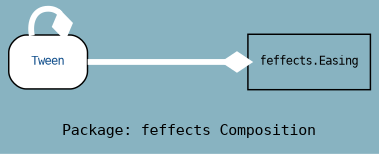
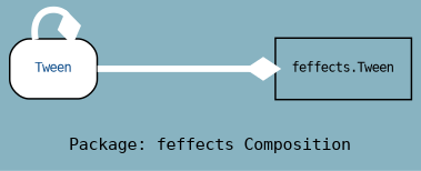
  digraph {
    bgcolor="#88B3C1"
    fontcolor=black
    fontname="DejaVu Sans Mono"
    fontsize=10
    label="Package: feffects Composition"
    rankdir=LR
    node [color=black fontname="DejaVu Sans Mono" fontsize=8 shape=record]
    edge [arrowhead=diamond arrowsize=1.25 color=white fontcolor=black fontname="DejaVu Sans Mono" fontsize=8 minlen=3 style="setlinewidth(4)"]
    n1 [fillcolor=white fontcolor="#104E8B" height=0.50 label="{Tween}" portPos=Tween style="rounded,filled" width=0.75]
-   "feffects.Easing" [fontcolor=black height=0.50 width=1.11]
+   "feffects.Easing" [fontcolor=black height=0.50 width=1.11 label="feffects.Tween"]
    n1 -> n1
    n1 -> "feffects.Easing"
  }
